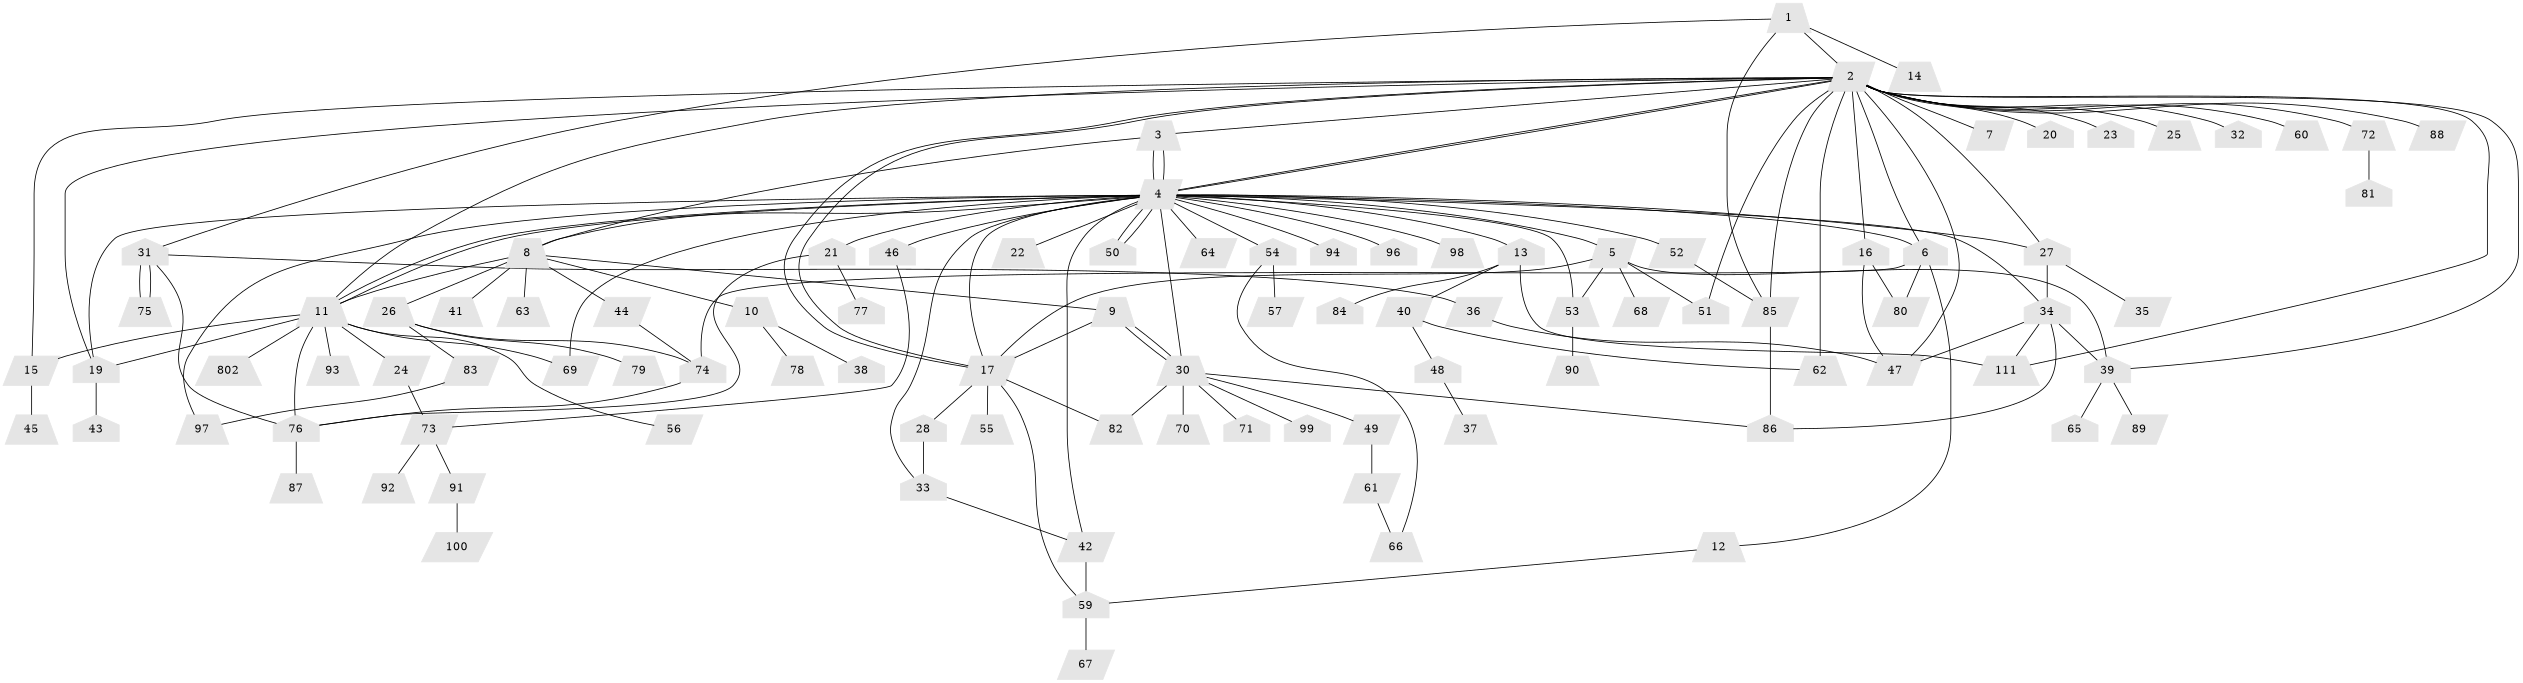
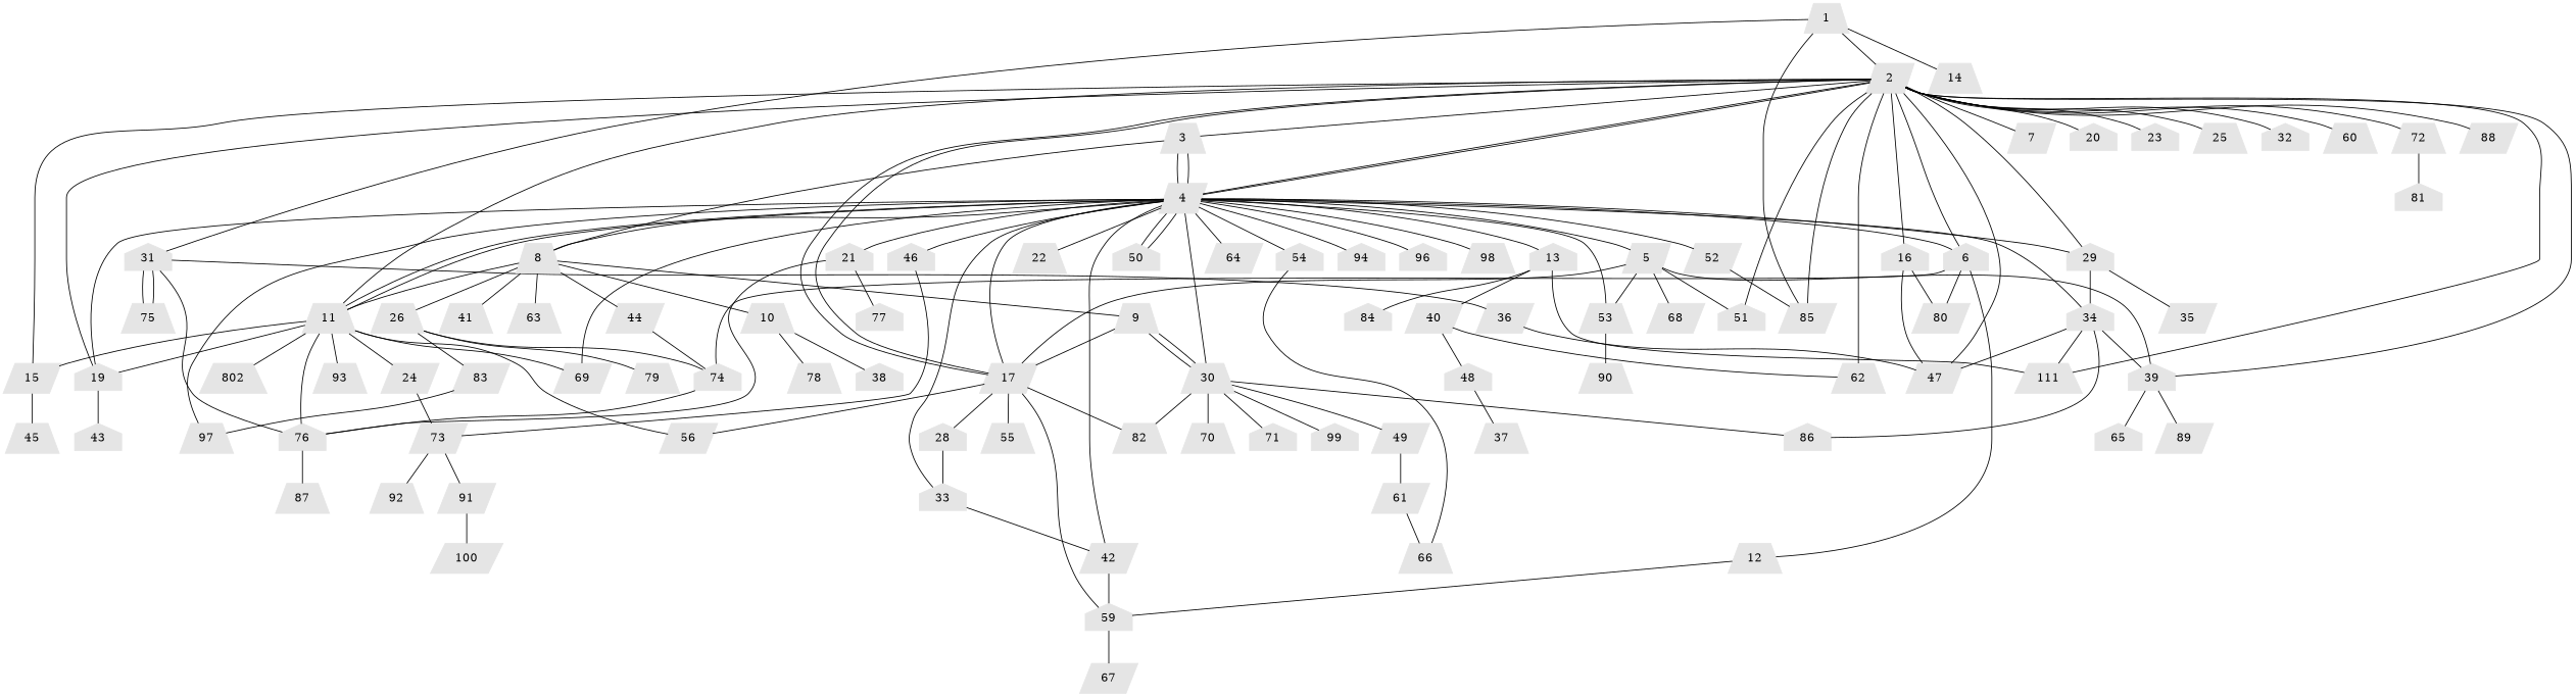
  graph {
    node [color=gray90 shape=trapezium style=filled]
    2 [shape=parallelogram]
    1
    14
    31 [shape=house]
    85 [shape=parallelogram]
    3
    4 [shape=parallelogram]
    6 [shape=house]
    7 [shape=parallelogram]
    11
    15 [shape=parallelogram]
    16 [shape=house]
    17 [shape=parallelogram]
    19 [shape=house]
    20 [shape=house]
    23 [shape=house]
    25
-   29 [shape=house label=27]
+   29 [shape=house]
    32 [shape=house]
    39 [shape=house]
    47 [shape=parallelogram]
    51 [shape=house]
    60
    62
    72
    88 [shape=parallelogram]
    n27 [label=111]
    76 [shape=house]
    36 [shape=parallelogram]
    75
    86 [shape=house]
    8
    5 [shape=parallelogram]
    13 [shape=house]
    21 [shape=house]
    22
    30
    33 [shape=house]
    34 [shape=house]
    42 [shape=parallelogram]
    46 [shape=house]
    50 [shape=house]
    52 [shape=parallelogram]
    53
    54 [shape=house]
    64 [shape=parallelogram]
    69 [shape=parallelogram]
    94 [shape=house]
    96 [shape=house]
    97
    98
    12
    74 [shape=house]
    80 [shape=parallelogram]
    24 [shape=parallelogram]
    56 [shape=parallelogram]
    93
    n58 [label=802]
    45
    59 [shape=house]
    28 [shape=house]
    55
    82
    43 [shape=house]
    35 [shape=parallelogram]
    65 [shape=house]
    89 [shape=parallelogram]
    81 [shape=house]
    9
    10
    26
    41
    44 [shape=parallelogram]
    63
    68 [shape=parallelogram]
    84 [shape=house]
    40 [shape=parallelogram]
    77 [shape=house]
    49 [shape=parallelogram]
    70
    71 [shape=house]
    99 [shape=house]
    73 [shape=parallelogram]
    90
-   57 [shape=parallelogram]
    66
    38 [shape=house]
    78
    79
    83 [shape=parallelogram]
    87
    67 [shape=parallelogram]
    48 [shape=house]
    91 [shape=parallelogram]
    92
    61 [shape=parallelogram]
    37
    100 [shape=parallelogram]
    2 -- 85
    2 -- 3
    2 -- 4
    2 -- 4
    2 -- 6
    2 -- 7
    2 -- 11
    2 -- 15
    2 -- 16
    2 -- 17
    2 -- 17
    2 -- 19
    2 -- 20
    2 -- 23
    2 -- 25
    2 -- 29
    2 -- 32
    2 -- 39
    2 -- 47
    2 -- 51
    2 -- 60
    2 -- 62
    2 -- 72
    2 -- 88
    2 -- n27
    1 -- 2
    1 -- 14
    1 -- 31
    1 -- 85
    31 -- 76
    31 -- 36
    31 -- 75
    31 -- 75
-   85 -- 86
    3 -- 4
    3 -- 4
    3 -- 8
    4 -- 6
    4 -- 11
    4 -- 11
    4 -- 17
    4 -- 19
    4 -- 29
    4 -- 8
    4 -- 5
    4 -- 13
    4 -- 21
    4 -- 22
    4 -- 30
    4 -- 33
    4 -- 34
    4 -- 42
    4 -- 46
    4 -- 50
    4 -- 50
    4 -- 52
    4 -- 53
    4 -- 54
    4 -- 64
    4 -- 69
    4 -- 94
    4 -- 96
    4 -- 97
    4 -- 98
    6 -- 12
    6 -- 74
    6 -- 80
    11 -- 15
    11 -- 19
    11 -- 76
    11 -- 69
    11 -- 24
    11 -- 56
    11 -- 93
    11 -- n58
    15 -- 45
    16 -- 47
    16 -- 80
+   17 -- 56
    17 -- 59
    17 -- 28
    17 -- 55
    17 -- 82
    19 -- 43
    29 -- 34
    29 -- 35
    39 -- 65
    39 -- 89
    72 -- 81
    76 -- 87
    36 -- 47
    8 -- 11
    8 -- 9
    8 -- 10
    8 -- 26
    8 -- 41
    8 -- 44
    8 -- 63
    5 -- 17
    5 -- 39
    5 -- 51
    5 -- 53
    5 -- 68
    13 -- n27
    13 -- 84
    13 -- 40
    21 -- 76
    21 -- 77
    30 -- 86
    30 -- 82
    30 -- 49
    30 -- 70
    30 -- 71
    30 -- 99
    33 -- 42
    34 -- 39
    34 -- 47
    34 -- n27
    34 -- 86
    42 -- 59
    46 -- 73
    52 -- 85
    53 -- 90
-   54 -- 57
    54 -- 66
    12 -- 59
    74 -- 76
    24 -- 73
    59 -- 67
    28 -- 33
    9 -- 17
    9 -- 30
    9 -- 30
    10 -- 38
    10 -- 78
    26 -- 74
    26 -- 79
    26 -- 83
    44 -- 74
    40 -- 62
    40 -- 48
    49 -- 61
    73 -- 91
    73 -- 92
    83 -- 97
    48 -- 37
    91 -- 100
    61 -- 66
  }
